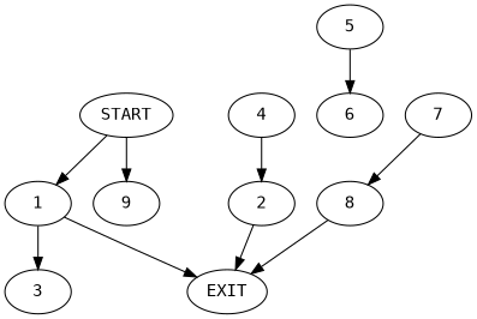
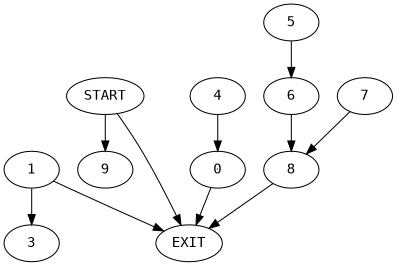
  digraph {
    fontname="DejaVu Sans Mono"
    node [fontname="DejaVu Sans Mono"]
    edge [fontname="DejaVu Sans Mono"]
    n1 [label=START]
    1
    9
    n4 [label=EXIT]
    3
-   2
+   2 [label=0]
    4
    5
    6
    8
    7
-   n1 -> 1
+   n1 -> n4
    n1 -> 9
    1 -> n4
    1 -> 3
    2 -> n4
    4 -> 2
    5 -> 6
+   6 -> 8
    8 -> n4
    7 -> 8
  }
